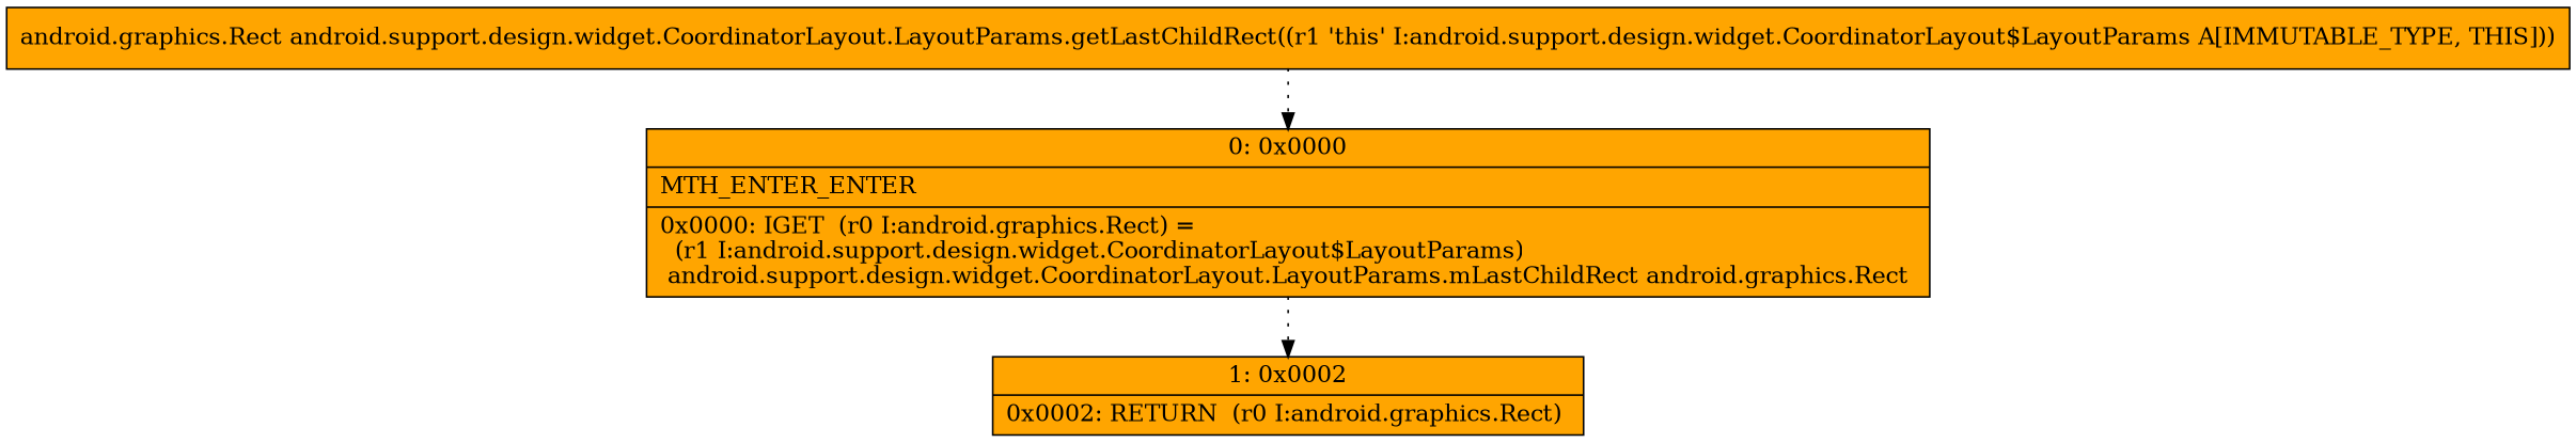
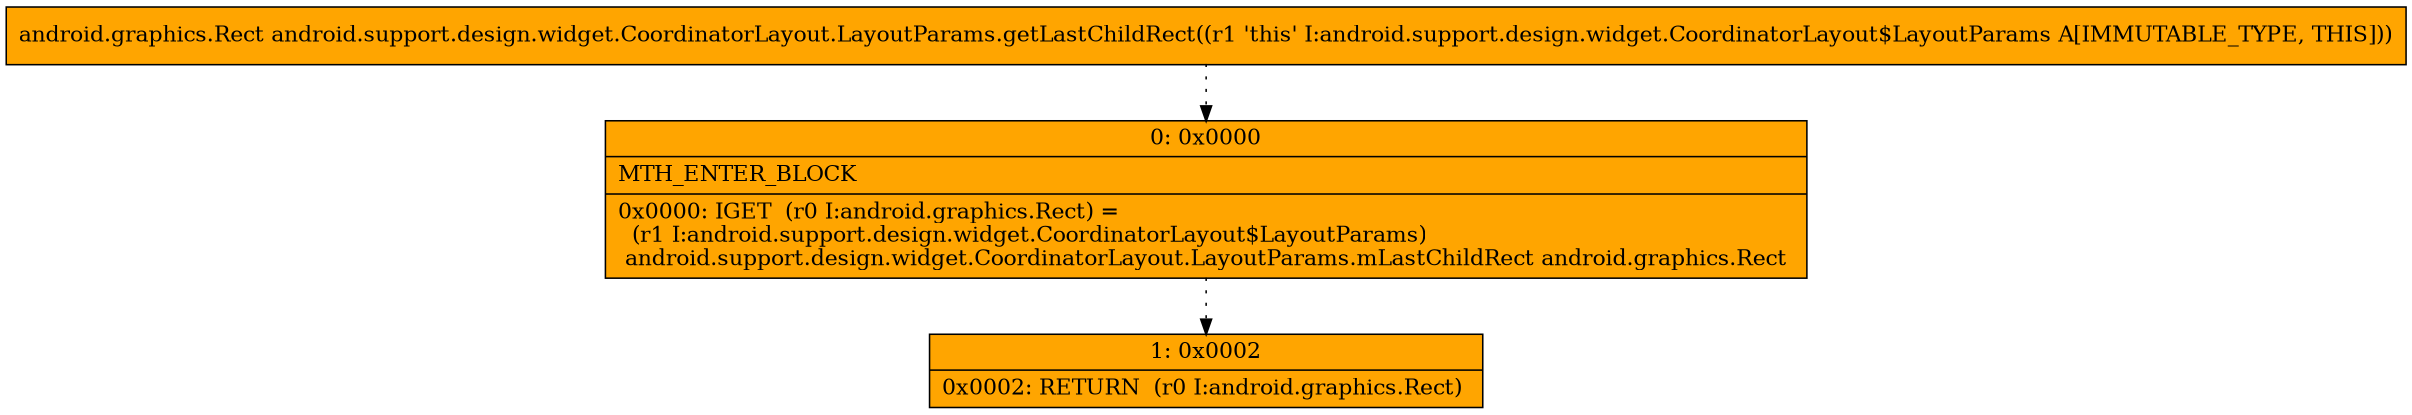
  digraph {
    node [shape=record style=filled fillcolor=orange]
    edge [style=dotted]
-   n1 [label="{0\:\ 0x0000|MTH_ENTER_ENTER\l|0x0000: IGET  (r0 I:android.graphics.Rect) = \l  (r1 I:android.support.design.widget.CoordinatorLayout$LayoutParams)\l android.support.design.widget.CoordinatorLayout.LayoutParams.mLastChildRect android.graphics.Rect \l}"]
+   n1 [label="{0\:\ 0x0000|MTH_ENTER_BLOCK\l|0x0000: IGET  (r0 I:android.graphics.Rect) = \l  (r1 I:android.support.design.widget.CoordinatorLayout$LayoutParams)\l android.support.design.widget.CoordinatorLayout.LayoutParams.mLastChildRect android.graphics.Rect \l}"]
    n2 [label="{1\:\ 0x0002|0x0002: RETURN  (r0 I:android.graphics.Rect) \l}"]
    n3 [label="{android.graphics.Rect android.support.design.widget.CoordinatorLayout.LayoutParams.getLastChildRect((r1 'this' I:android.support.design.widget.CoordinatorLayout$LayoutParams A[IMMUTABLE_TYPE, THIS])) }"]
    n1 -> n2
    n3 -> n1
  }
